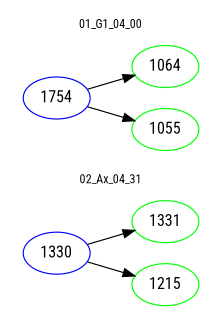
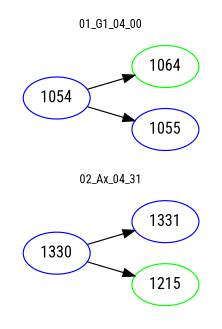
  digraph {
    fontname="Roboto Condensed"
    rankdir=LR
    node [color=blue fontname="Roboto Condensed"]
    edge [color=black fontname="Roboto Condensed"]
    n1 [label=1330]
    n2 [color=green label=1215]
-   n3 [color=green label=1331]
-   n4 [label=1754]
-   n5 [color=green label=1055]
+   n3 [label=1331]
+   n4 [label=1054]
+   n5 [label=1055]
    n6 [color=green label=1064]
    subgraph cluster_1 {
      color=white
      fontsize=10
      label="02_Ax_04_31"
      n1
      n2
      n3
    }
    subgraph cluster_2 {
      color=white
      fontsize=10
      label="01_G1_04_00"
      n4
      n5
      n6
    }
    n1 -> n2
    n1 -> n3
    n4 -> n5
    n4 -> n6
  }
